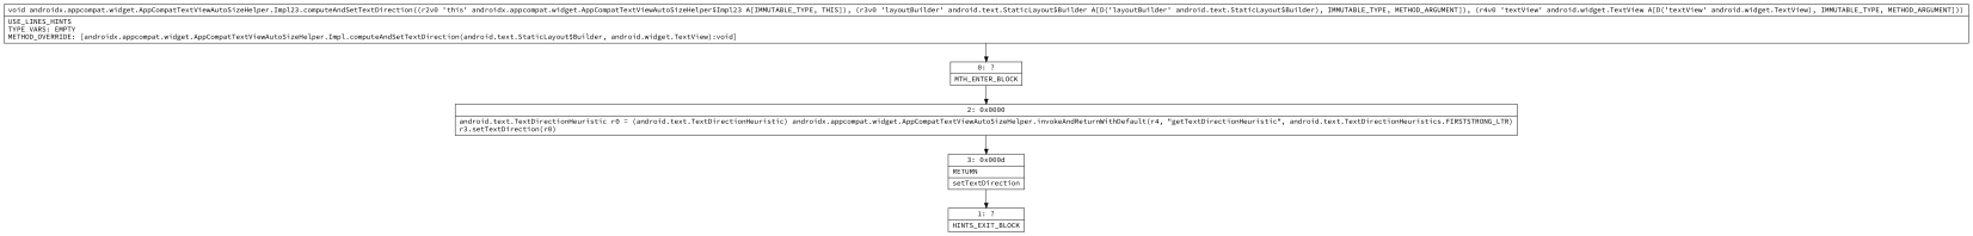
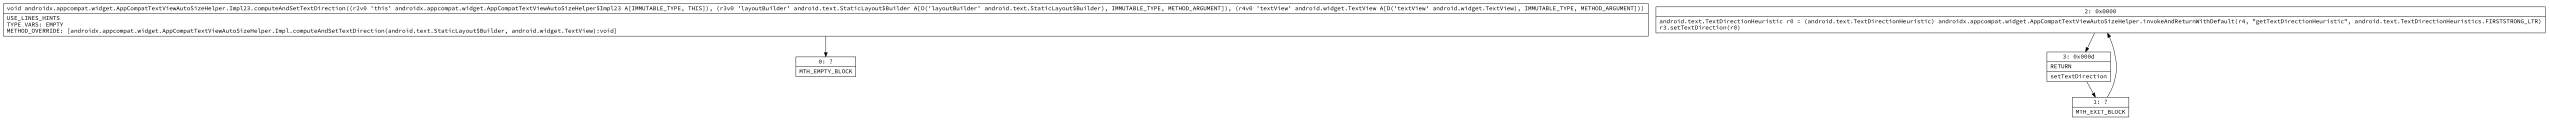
  digraph {
    fontname="Source Code Pro"
    node [fontname="Source Code Pro" shape=record]
    edge [fontname="Source Code Pro"]
-   n1 [label="{0\:\ ?|MTH_ENTER_BLOCK\l}"]
+   n1 [label="{0\:\ ?|MTH_EMPTY_BLOCK\l}"]
    n2 [label="{2\:\ 0x0000|android.text.TextDirectionHeuristic r0 = (android.text.TextDirectionHeuristic) androidx.appcompat.widget.AppCompatTextViewAutoSizeHelper.invokeAndReturnWithDefault(r4, \"getTextDirectionHeuristic\", android.text.TextDirectionHeuristics.FIRSTSTRONG_LTR)\lr3.setTextDirection(r0)\l}"]
    n3 [label="{3\:\ 0x000d|RETURN\l|setTextDirection\l}"]
-   n4 [label="{1\:\ ?|HINTS_EXIT_BLOCK\l}"]
+   n4 [label="{1\:\ ?|MTH_EXIT_BLOCK\l}"]
    n5 [label="{void androidx.appcompat.widget.AppCompatTextViewAutoSizeHelper.Impl23.computeAndSetTextDirection((r2v0 'this' androidx.appcompat.widget.AppCompatTextViewAutoSizeHelper$Impl23 A[IMMUTABLE_TYPE, THIS]), (r3v0 'layoutBuilder' android.text.StaticLayout$Builder A[D('layoutBuilder' android.text.StaticLayout$Builder), IMMUTABLE_TYPE, METHOD_ARGUMENT]), (r4v0 'textView' android.widget.TextView A[D('textView' android.widget.TextView), IMMUTABLE_TYPE, METHOD_ARGUMENT]))  | USE_LINES_HINTS\lTYPE_VARS: EMPTY\lMETHOD_OVERRIDE: [androidx.appcompat.widget.AppCompatTextViewAutoSizeHelper.Impl.computeAndSetTextDirection(android.text.StaticLayout$Builder, android.widget.TextView):void]\l}"]
-   n1 -> n2
+   n4 -> n2
    n2 -> n3
    n3 -> n4
    n5 -> n1
  }
